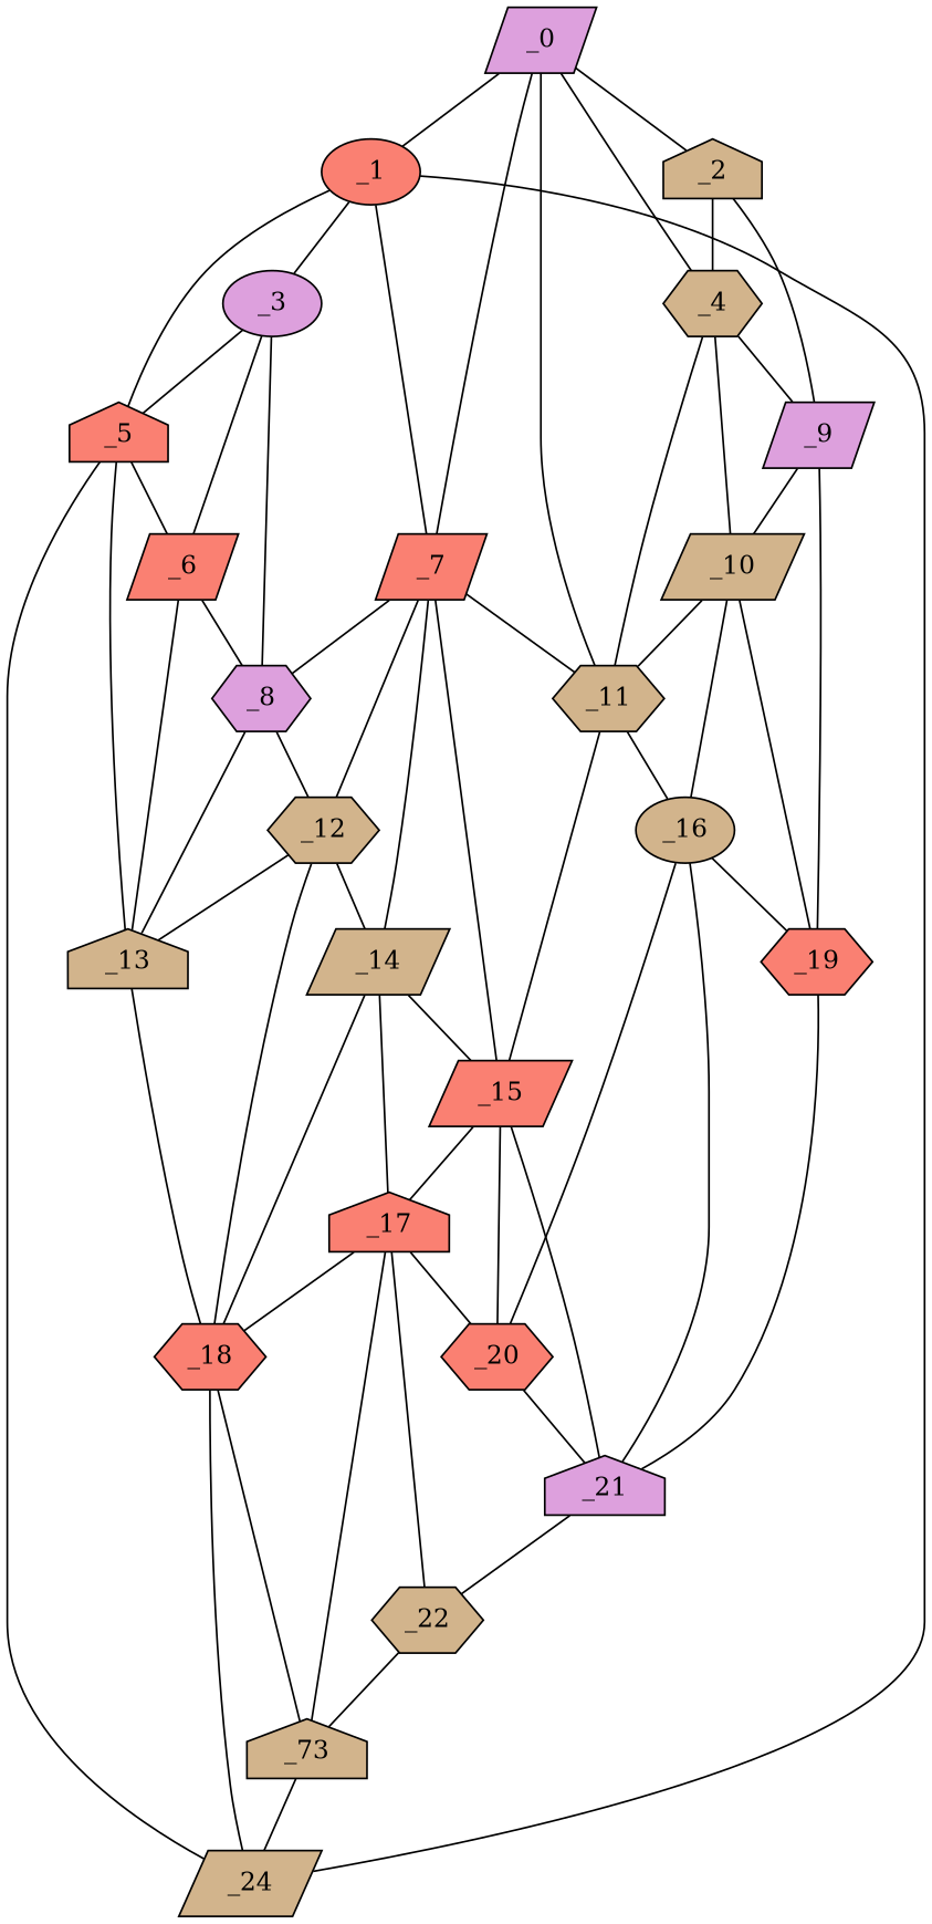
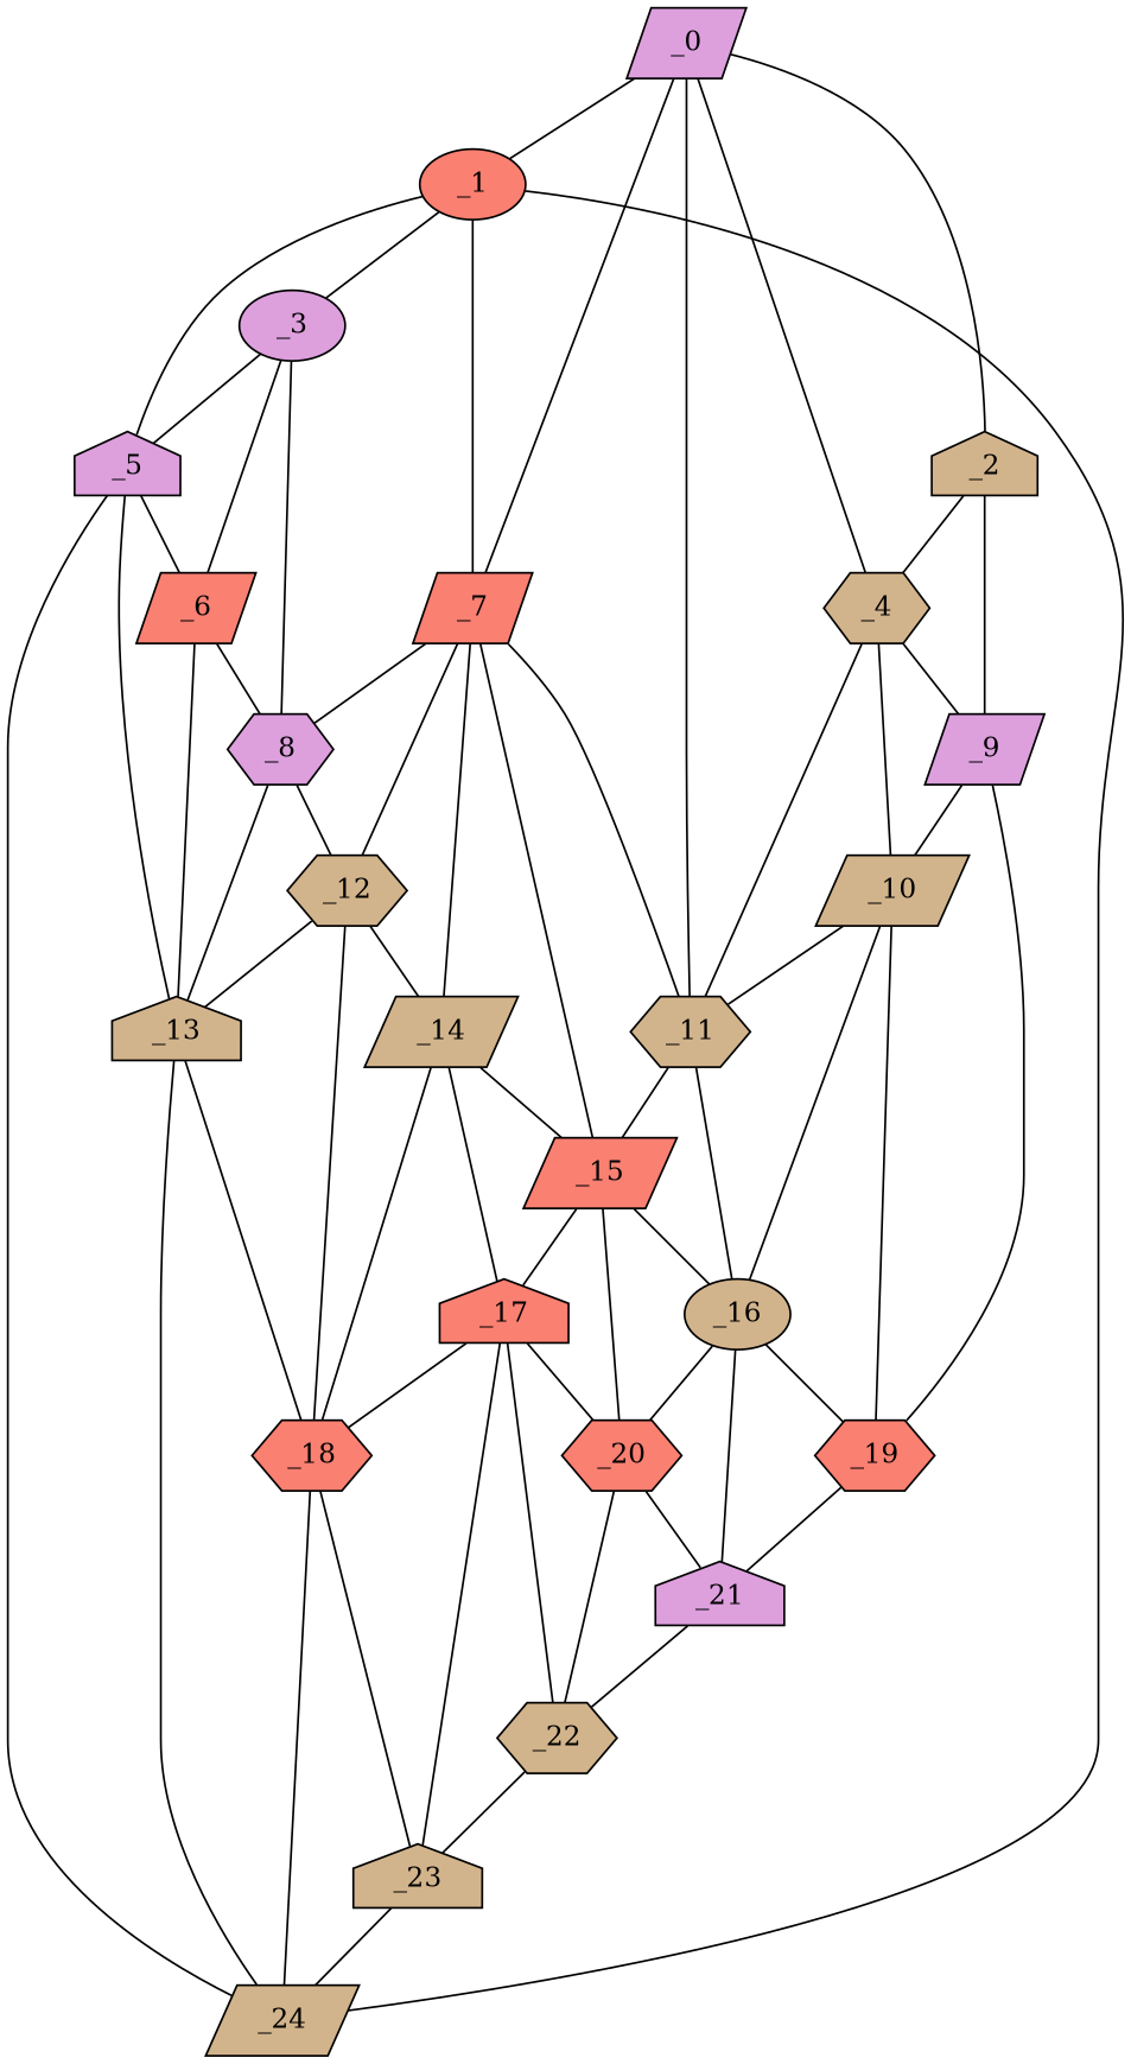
  graph {
    node [fillcolor=tan shape=parallelogram style=filled x=96 y=101]
    edge [valence=2]
    _0 [fillcolor=plum x=37 y=8]
    _1 [fillcolor=salmon shape=ellipse x=48]
    _2 [shape=house x=50 y=3]
    _4 [shape=hexagon x=59 y=12]
    _7 [fillcolor=salmon x=63 y=62]
    _11 [shape=hexagon x=68 y=27]
    _3 [fillcolor=plum shape=ellipse x=56 y=93]
-   _5 [fillcolor=salmon shape=house x=61]
+   _5 [fillcolor=plum shape=house x=61]
    _24 [y=102]
    _9 [fillcolor=plum x=67 y=4]
    _10 [x=67 y=20]
    _8 [fillcolor=plum shape=hexagon x=63 y=82]
    _12 [shape=hexagon x=71 y=78]
    _14 [x=73 y=72]
    _15 [fillcolor=salmon x=76 y=51]
    _16 [shape=ellipse x=77 y=29]
    _6 [fillcolor=salmon x=62 y=97]
    _13 [shape=house x=72]
    _19 [fillcolor=salmon shape=hexagon x=93 y=12]
    _18 [fillcolor=salmon shape=hexagon x=88 y=95]
    _17 [fillcolor=salmon shape=house x=88 y=63]
    _20 [fillcolor=salmon shape=hexagon x=95 y=37]
    _21 [fillcolor=plum shape=house y=24]
-   _23 [shape=house y=95 label=_73]
+   _23 [shape=house y=95]
    _22 [shape=hexagon y=63]
    _0 -- _1 [valence=1]
    _0 -- _2 [valence=1]
    _0 -- _4
    _0 -- _7
    _0 -- _11 [valence=1]
    _1 -- _7
    _1 -- _3
    _1 -- _5 [valence=1]
    _1 -- _24 [valence=1]
    _2 -- _4 [valence=1]
    _2 -- _9 [valence=1]
    _4 -- _11
    _4 -- _9
    _4 -- _10
    _7 -- _11
    _7 -- _8
    _7 -- _12
    _7 -- _14
    _7 -- _15
    _11 -- _15 [valence=1]
    _11 -- _16
    _3 -- _5
    _3 -- _8
    _3 -- _6 [valence=1]
    _5 -- _24
    _5 -- _6
    _5 -- _13
    _9 -- _10 [valence=1]
    _9 -- _19 [valence=1]
    _10 -- _11
    _10 -- _16
    _10 -- _19
    _8 -- _12 [valence=1]
    _8 -- _13
    _12 -- _14
    _12 -- _13 [valence=1]
    _12 -- _18 [valence=1]
    _14 -- _15
    _14 -- _18
    _14 -- _17 [valence=1]
-   _15 -- _21 [valence=1]
+   _15 -- _16 [valence=1]
    _15 -- _17
    _15 -- _20
    _16 -- _19
    _16 -- _20
    _16 -- _21 [valence=1]
    _6 -- _8
    _6 -- _13 [valence=1]
+   _13 -- _24
    _13 -- _18
    _19 -- _21 [valence=1]
    _18 -- _24 [valence=1]
    _18 -- _23
    _17 -- _18
    _17 -- _20 [valence=1]
    _17 -- _23
    _17 -- _22
    _20 -- _21
+   _20 -- _22
    _21 -- _22 [valence=1]
    _23 -- _24 [valence=1]
    _22 -- _23 [valence=1]
  }
